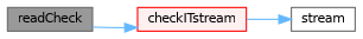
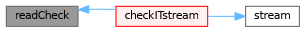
  digraph {
    rankdir=LR
    node [fontname=Helvetica fontsize=10 shape=box style=filled]
    edge [color=steelblue1 fontname=Helvetica fontsize=10 labelfontname=Helvetica labelfontsize=10 style=solid]
    n1 [color=gray40 fillcolor=grey60 fontcolor=black height=0.2 label=readCheck width=0.4]
    n2 [color=red fillcolor="#FFF0F0" height=0.2 label=checkITstream width=0.4]
    n3 [color=grey40 fillcolor=white height=0.2 label=stream width=0.4]
-   n1 -> n2
+   n2 -> n1
    n2 -> n3
  }
